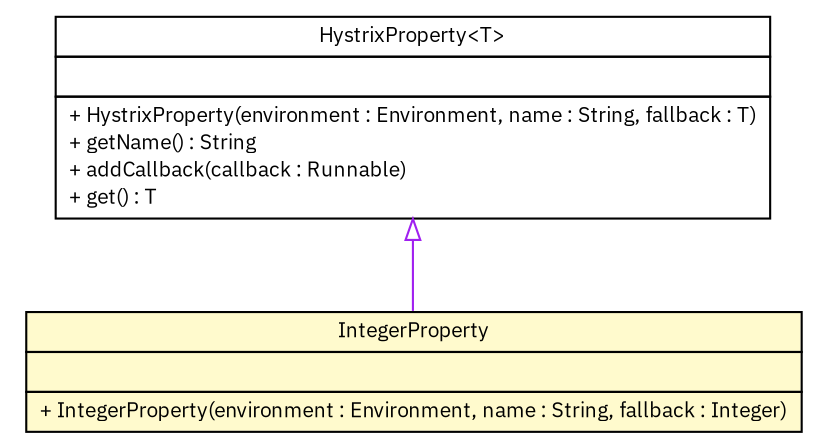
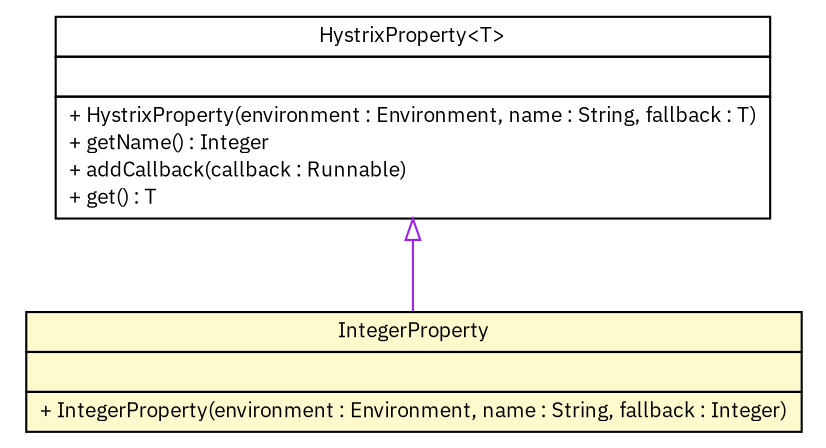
  digraph {
    nodesep=0.25
    ranksep=0.5
    fontname="IBM Plex Sans"
    node [fontcolor=black fontname="IBM Plex Sans" fontsize=10.0 shape=plaintext]
-   n1 [label=<<table title="cn.home1.oss.lib.hystrix.config.HystrixProperty" border="0" cellborder="1" cellspacing="0" cellpadding="2" port="p" href="./HystrixProperty.html"> 		<tr><td><table border="0" cellspacing="0" cellpadding="1"> <tr><td align="center" balign="center"> HystrixProperty&lt;T&gt; </td></tr> 		</table></td></tr> 		<tr><td><table border="0" cellspacing="0" cellpadding="1"> <tr><td align="left" balign="left">  </td></tr> 		</table></td></tr> 		<tr><td><table border="0" cellspacing="0" cellpadding="1"> <tr><td align="left" balign="left"> + HystrixProperty(environment : Environment, name : String, fallback : T) </td></tr> <tr><td align="left" balign="left"> + getName() : String </td></tr> <tr><td align="left" balign="left"> + addCallback(callback : Runnable) </td></tr> <tr><td align="left" balign="left"> + get() : T </td></tr> 		</table></td></tr> 		</table>>]
+   n1 [label=<<table title="cn.home1.oss.lib.hystrix.config.HystrixProperty" border="0" cellborder="1" cellspacing="0" cellpadding="2" port="p" href="./HystrixProperty.html"> 		<tr><td><table border="0" cellspacing="0" cellpadding="1"> <tr><td align="center" balign="center"> HystrixProperty&lt;T&gt; </td></tr> 		</table></td></tr> 		<tr><td><table border="0" cellspacing="0" cellpadding="1"> <tr><td align="left" balign="left">  </td></tr> 		</table></td></tr> 		<tr><td><table border="0" cellspacing="0" cellpadding="1"> <tr><td align="left" balign="left"> + HystrixProperty(environment : Environment, name : String, fallback : T) </td></tr> <tr><td align="left" balign="left"> + getName() : Integer </td></tr> <tr><td align="left" balign="left"> + addCallback(callback : Runnable) </td></tr> <tr><td align="left" balign="left"> + get() : T </td></tr> 		</table></td></tr> 		</table>>]
    n2 [label=<<table title="cn.home1.oss.lib.hystrix.config.HystrixProperty.IntegerProperty" border="0" cellborder="1" cellspacing="0" cellpadding="2" port="p" bgcolor="lemonChiffon" href="./HystrixProperty.IntegerProperty.html"> 		<tr><td><table border="0" cellspacing="0" cellpadding="1"> <tr><td align="center" balign="center"> IntegerProperty </td></tr> 		</table></td></tr> 		<tr><td><table border="0" cellspacing="0" cellpadding="1"> <tr><td align="left" balign="left">  </td></tr> 		</table></td></tr> 		<tr><td><table border="0" cellspacing="0" cellpadding="1"> <tr><td align="left" balign="left"> + IntegerProperty(environment : Environment, name : String, fallback : Integer) </td></tr> 		</table></td></tr> 		</table>>]
    n1 -> n2 [arrowtail=empty dir=back fontname="IBM Plex Sans" fontsize=10 headport=p labelfontname=Helvetica labelfontsize=10 tailport=p color=purple]
  }
